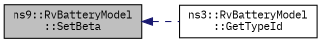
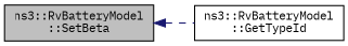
  digraph {
    rankdir=LR
    fontname="IBM Plex Mono"
    node [color=black fontname="IBM Plex Mono" fontsize=10 shape=record style=filled]
-   n1 [fillcolor=grey75 fontcolor=black height=0.2 label="ns9::RvBatteryModel\l::SetBeta" width=0.4]
+   n1 [fillcolor=grey75 fontcolor=black height=0.2 label="ns3::RvBatteryModel\l::SetBeta" width=0.4]
    n2 [fillcolor=white height=0.2 label="ns3::RvBatteryModel\l::GetTypeId" width=0.4]
    n1 -> n2 [color=midnightblue dir=back fontname="IBM Plex Mono" fontsize=10 labelfontname=Helvetica labelfontsize=10 style=dashed]
  }
